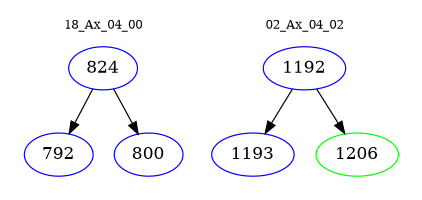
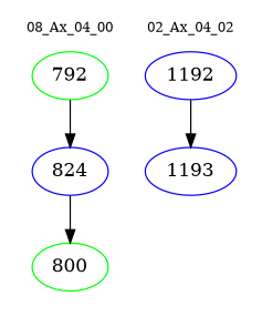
  digraph {
    node [color=green]
    edge [color=black]
-   n1 [color=blue label=792]
+   n1 [label=792]
    n2 [color=blue label=824]
-   n3 [color=blue label=800]
+   n3 [label=800]
    n4 [color=blue label=1192]
    n5 [color=blue label=1193]
-   n6 [label=1206]
    subgraph cluster_1 {
      color=white
      fontsize=10
-     label="18_Ax_04_00"
+     label="08_Ax_04_00"
      n1
      n2
      n3
    }
    subgraph cluster_2 {
      color=white
      fontsize=10
      label="02_Ax_04_02"
      n4
      n5
-     n6
    }
-   n2 -> n1
+   n1 -> n2
    n2 -> n3
    n4 -> n5
-   n4 -> n6
  }
